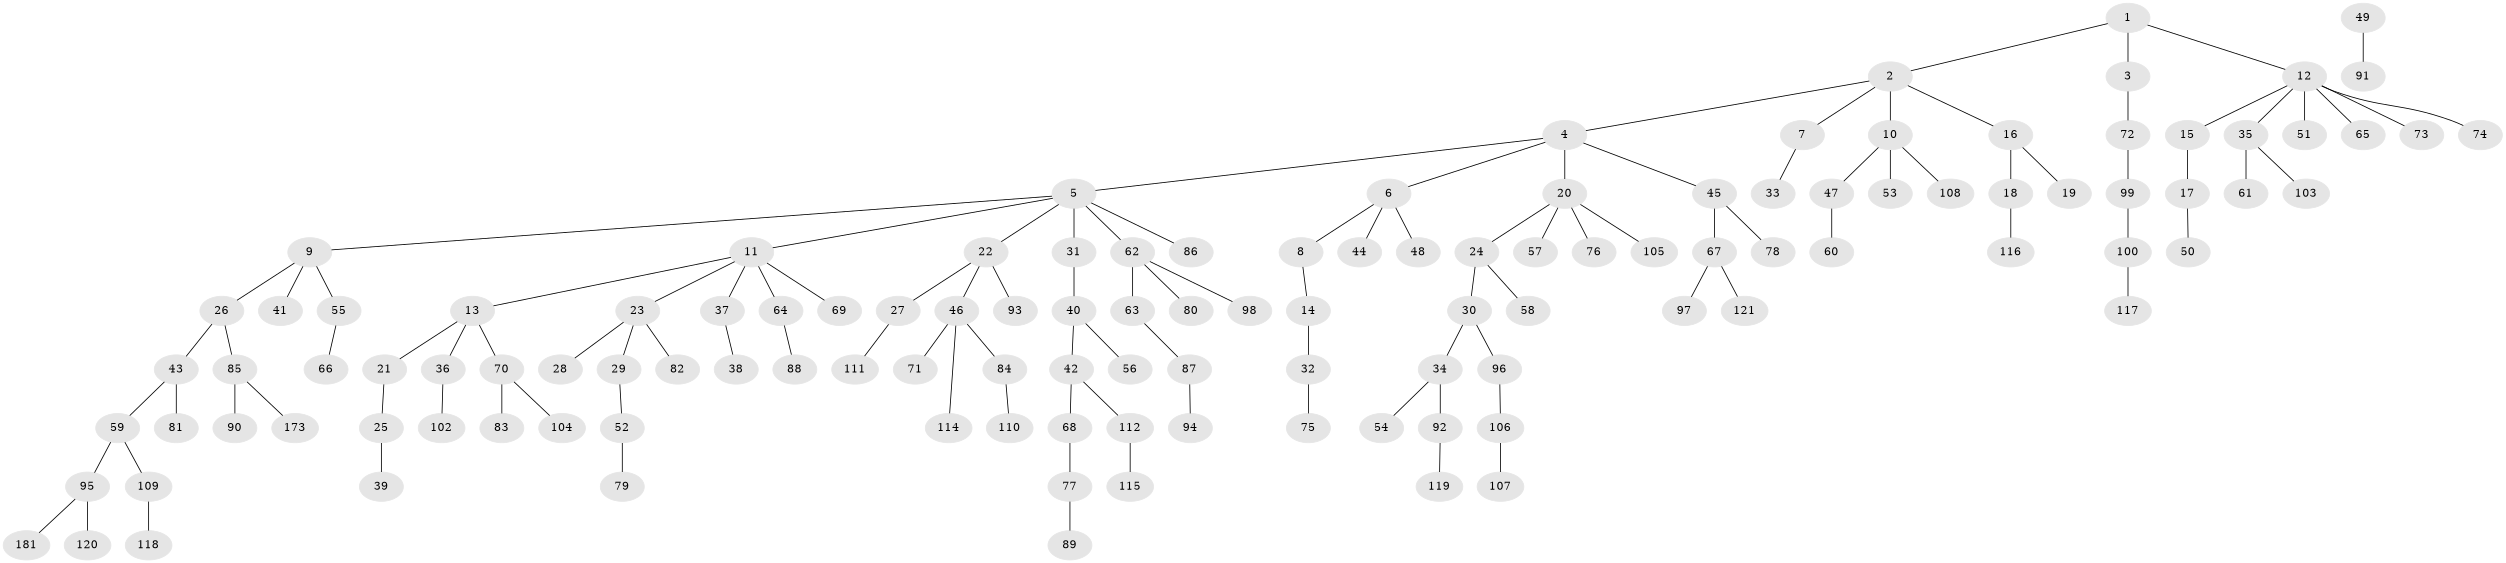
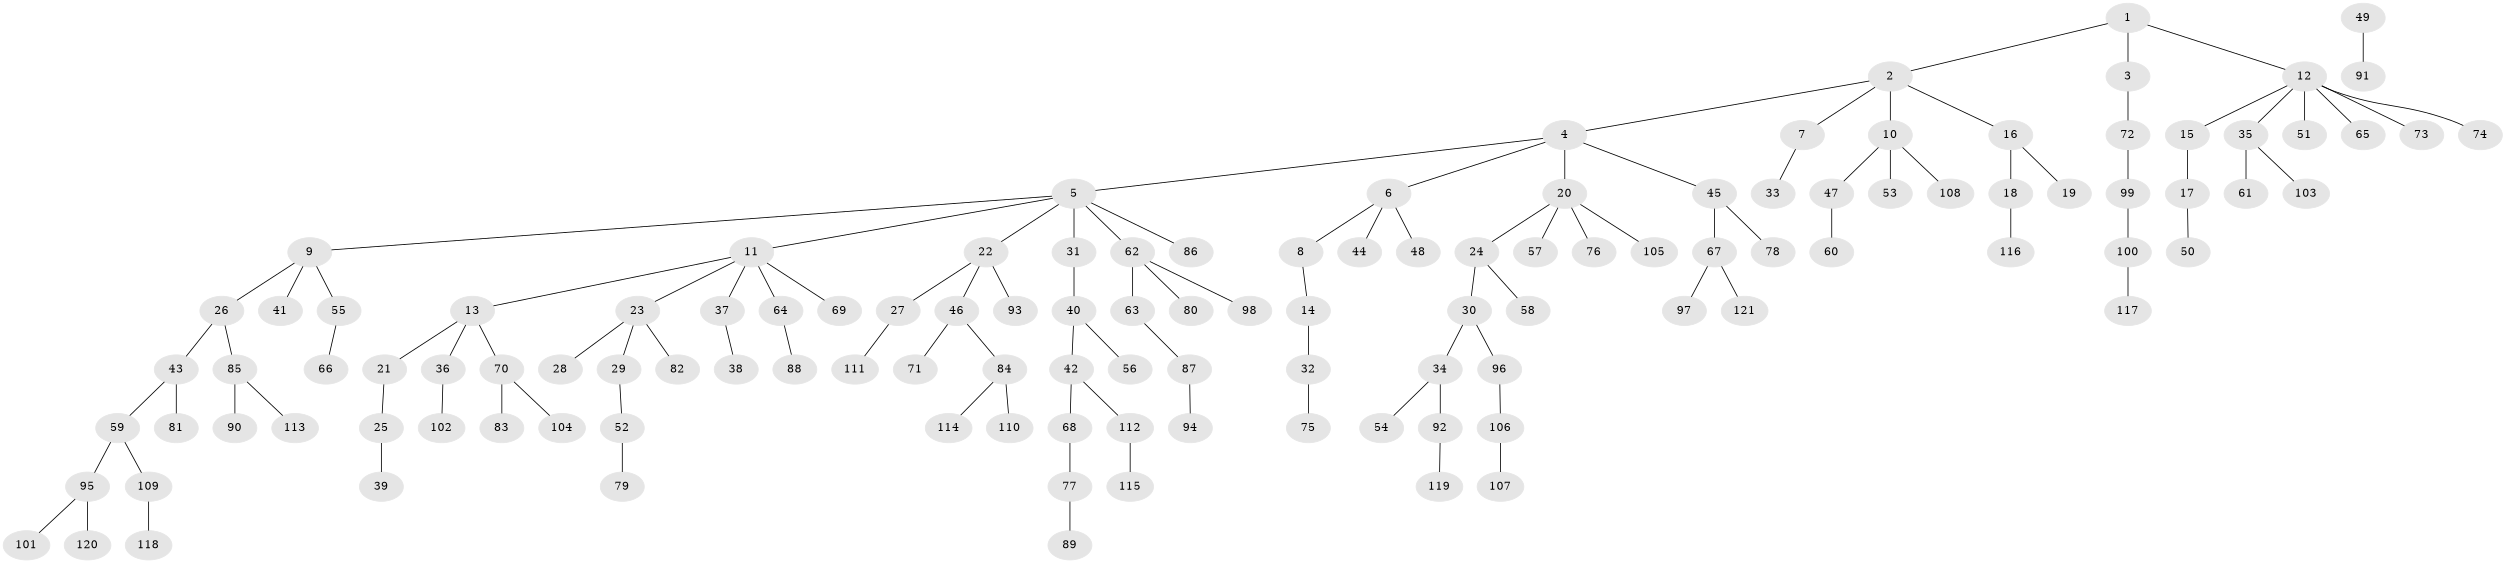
  graph {
    node [color=gray90 style=filled]
    1
    2
    3
    12
    4
    7
    10
    16
    72
    15
    35
    51
    65
    73
    74
    5
    6
    20
    45
    33
    47
    53
    108
    18
    19
    99
    9
    11
    22
    31
    62
    86
    8
    44
    48
    24
    57
    76
    105
    67
    78
    26
    41
    55
    13
    23
    37
    64
    69
    27
    46
    93
    40
    63
    80
    98
    14
    32
    43
    85
    66
    60
    21
    36
    70
    28
    29
    82
    38
    88
    17
    61
    103
    25
    102
    83
    104
    75
    50
    116
    30
    58
    39
    49
    91
    111
    71
    84
    114
    52
    34
    96
    59
    81
    90
-   113 [label=173]
+   113
    79
    54
    92
    106
    42
    56
    119
    68
    112
    77
    115
    95
    109
    97
    121
    110
-   101 [label=181]
+   101
    120
    118
    87
    94
    89
    100
    107
    117
    1 -- 2
    1 -- 3
    1 -- 12
    2 -- 4
    2 -- 7
    2 -- 10
    2 -- 16
    3 -- 72
    12 -- 15
    12 -- 35
    12 -- 51
    12 -- 65
    12 -- 73
    12 -- 74
    4 -- 5
    4 -- 6
    4 -- 20
    4 -- 45
    7 -- 33
    10 -- 47
    10 -- 53
    10 -- 108
    16 -- 18
    16 -- 19
    72 -- 99
    15 -- 17
    35 -- 61
    35 -- 103
    5 -- 9
    5 -- 11
    5 -- 22
    5 -- 31
    5 -- 62
    5 -- 86
    6 -- 8
    6 -- 44
    6 -- 48
    20 -- 24
    20 -- 57
    20 -- 76
    20 -- 105
    45 -- 67
    45 -- 78
    47 -- 60
    18 -- 116
    99 -- 100
    9 -- 26
    9 -- 41
    9 -- 55
    11 -- 13
    11 -- 23
    11 -- 37
    11 -- 64
    11 -- 69
    22 -- 27
    22 -- 46
    22 -- 93
    31 -- 40
    62 -- 63
    62 -- 80
    62 -- 98
    8 -- 14
    24 -- 30
    24 -- 58
    67 -- 97
    67 -- 121
    26 -- 43
    26 -- 85
    55 -- 66
    13 -- 21
    13 -- 36
    13 -- 70
    23 -- 28
    23 -- 29
    23 -- 82
    37 -- 38
    64 -- 88
    27 -- 111
    46 -- 71
    46 -- 84
-   46 -- 114
+   84 -- 114
    40 -- 42
    40 -- 56
    63 -- 87
    14 -- 32
    32 -- 75
    43 -- 59
    43 -- 81
    85 -- 90
    85 -- 113
    21 -- 25
    36 -- 102
    70 -- 83
    70 -- 104
    29 -- 52
    17 -- 50
    25 -- 39
    30 -- 34
    30 -- 96
    49 -- 91
    84 -- 110
    52 -- 79
    34 -- 54
    34 -- 92
    96 -- 106
    59 -- 95
    59 -- 109
    92 -- 119
    106 -- 107
    42 -- 68
    42 -- 112
    68 -- 77
    112 -- 115
    77 -- 89
    95 -- 101
    95 -- 120
    109 -- 118
    87 -- 94
    100 -- 117
  }
